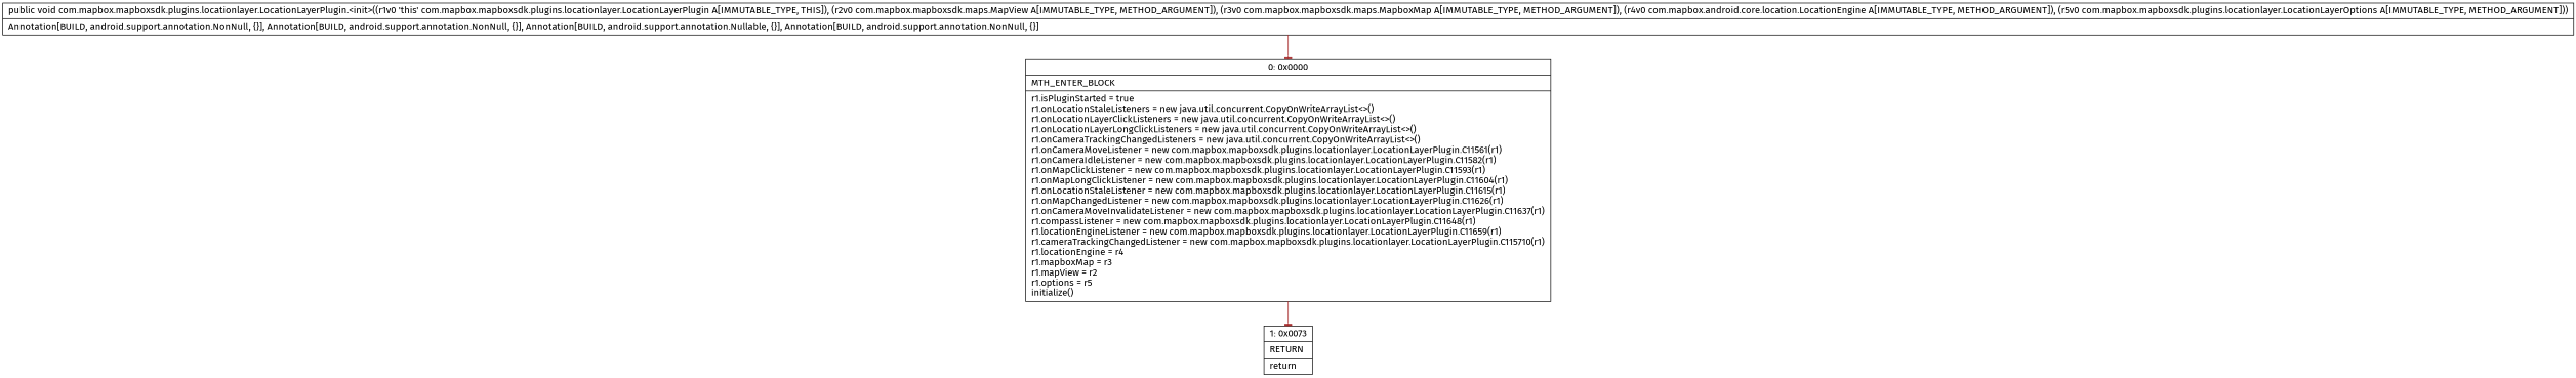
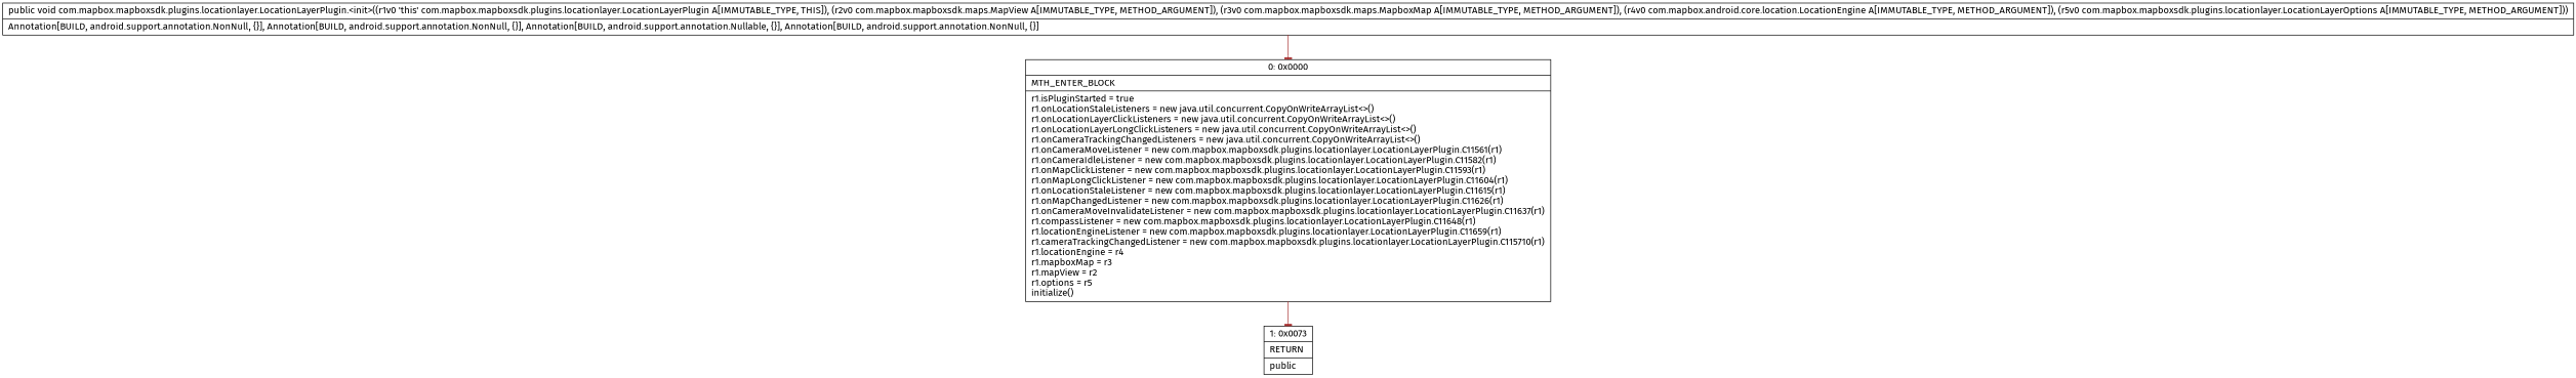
  digraph {
    fontname="Fira Sans"
    node [shape=record fontname="Fira Sans"]
    edge [color=brown arrowhead=tee fontname="Fira Sans"]
    n1 [label="{0\:\ 0x0000|MTH_ENTER_BLOCK\l|r1.isPluginStarted = true\lr1.onLocationStaleListeners = new java.util.concurrent.CopyOnWriteArrayList\<\>()\lr1.onLocationLayerClickListeners = new java.util.concurrent.CopyOnWriteArrayList\<\>()\lr1.onLocationLayerLongClickListeners = new java.util.concurrent.CopyOnWriteArrayList\<\>()\lr1.onCameraTrackingChangedListeners = new java.util.concurrent.CopyOnWriteArrayList\<\>()\lr1.onCameraMoveListener = new com.mapbox.mapboxsdk.plugins.locationlayer.LocationLayerPlugin.C11561(r1)\lr1.onCameraIdleListener = new com.mapbox.mapboxsdk.plugins.locationlayer.LocationLayerPlugin.C11582(r1)\lr1.onMapClickListener = new com.mapbox.mapboxsdk.plugins.locationlayer.LocationLayerPlugin.C11593(r1)\lr1.onMapLongClickListener = new com.mapbox.mapboxsdk.plugins.locationlayer.LocationLayerPlugin.C11604(r1)\lr1.onLocationStaleListener = new com.mapbox.mapboxsdk.plugins.locationlayer.LocationLayerPlugin.C11615(r1)\lr1.onMapChangedListener = new com.mapbox.mapboxsdk.plugins.locationlayer.LocationLayerPlugin.C11626(r1)\lr1.onCameraMoveInvalidateListener = new com.mapbox.mapboxsdk.plugins.locationlayer.LocationLayerPlugin.C11637(r1)\lr1.compassListener = new com.mapbox.mapboxsdk.plugins.locationlayer.LocationLayerPlugin.C11648(r1)\lr1.locationEngineListener = new com.mapbox.mapboxsdk.plugins.locationlayer.LocationLayerPlugin.C11659(r1)\lr1.cameraTrackingChangedListener = new com.mapbox.mapboxsdk.plugins.locationlayer.LocationLayerPlugin.C115710(r1)\lr1.locationEngine = r4\lr1.mapboxMap = r3\lr1.mapView = r2\lr1.options = r5\linitialize()\l}"]
-   n2 [label="{1\:\ 0x0073|RETURN\l|return\l}"]
+   n2 [label="{1\:\ 0x0073|RETURN\l|public\l}"]
    n3 [label="{public void com.mapbox.mapboxsdk.plugins.locationlayer.LocationLayerPlugin.\<init\>((r1v0 'this' com.mapbox.mapboxsdk.plugins.locationlayer.LocationLayerPlugin A[IMMUTABLE_TYPE, THIS]), (r2v0 com.mapbox.mapboxsdk.maps.MapView A[IMMUTABLE_TYPE, METHOD_ARGUMENT]), (r3v0 com.mapbox.mapboxsdk.maps.MapboxMap A[IMMUTABLE_TYPE, METHOD_ARGUMENT]), (r4v0 com.mapbox.android.core.location.LocationEngine A[IMMUTABLE_TYPE, METHOD_ARGUMENT]), (r5v0 com.mapbox.mapboxsdk.plugins.locationlayer.LocationLayerOptions A[IMMUTABLE_TYPE, METHOD_ARGUMENT]))  | Annotation[BUILD, android.support.annotation.NonNull, \{\}], Annotation[BUILD, android.support.annotation.NonNull, \{\}], Annotation[BUILD, android.support.annotation.Nullable, \{\}], Annotation[BUILD, android.support.annotation.NonNull, \{\}]\l}"]
    n1 -> n2
    n3 -> n1
  }
